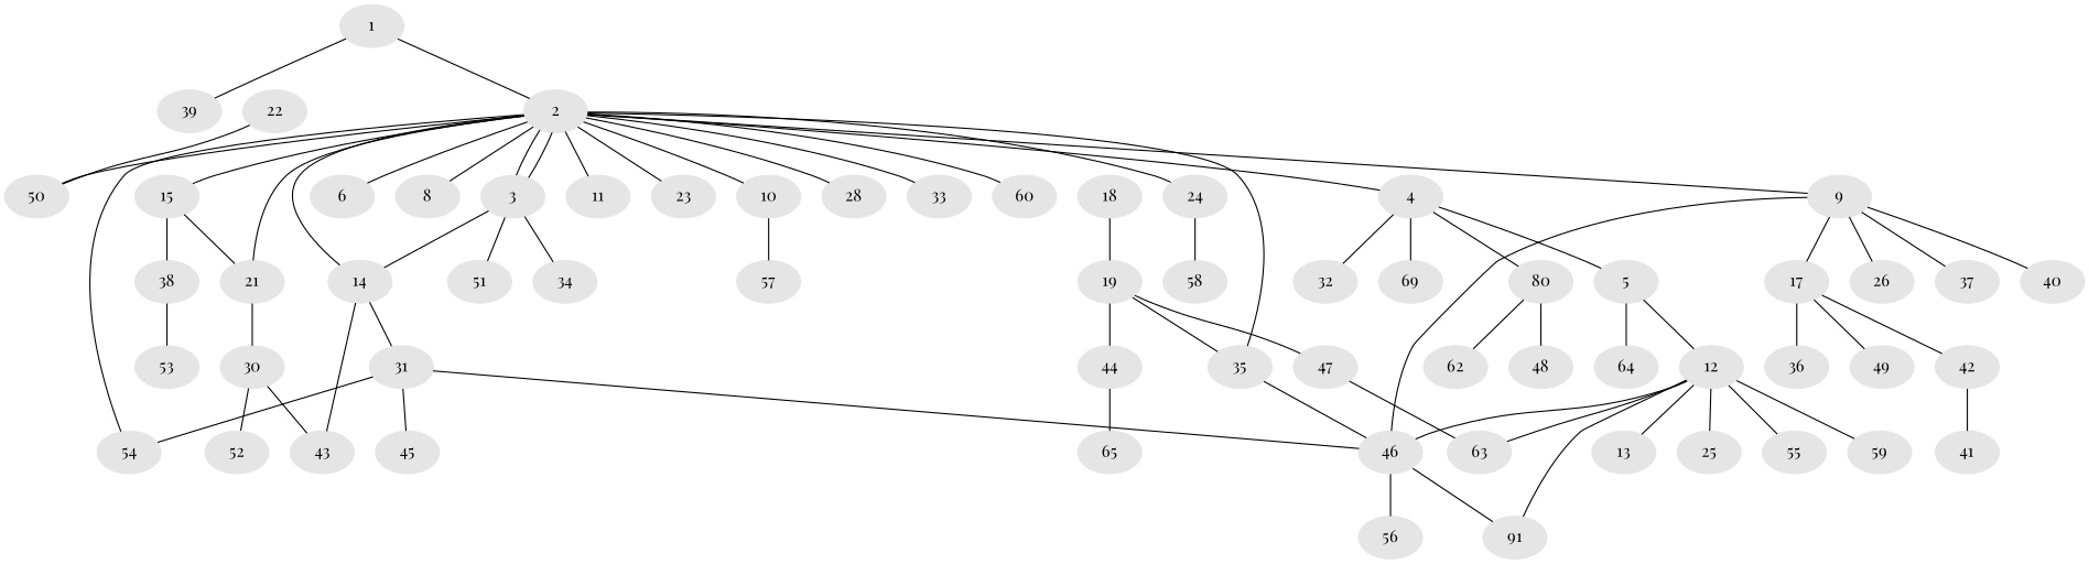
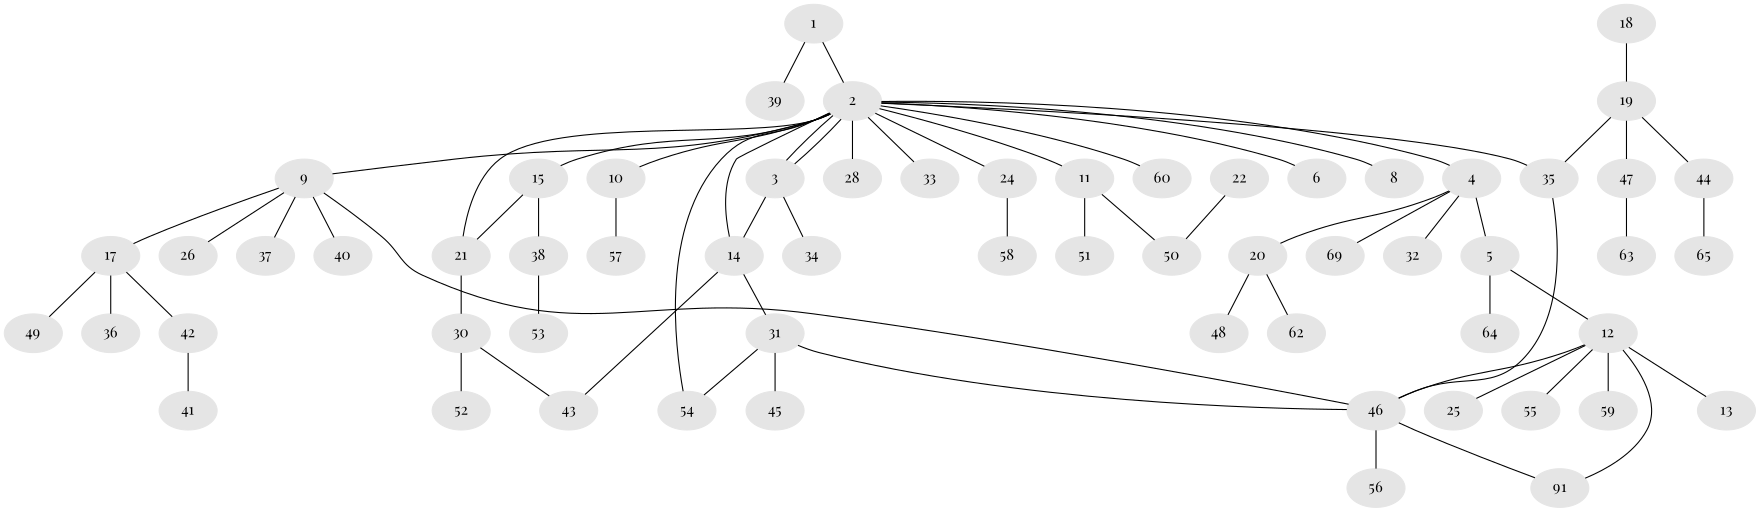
  graph {
    fontname="Playfair Display"
    node [color=gray90 fontname="Playfair Display" style=filled]
    edge [fontname="Playfair Display"]
    1
    2
    39
    3
    4
    6
    8
    9
    10
    11
    14
    15
    21
-   23
    24
    28
    33
    35
    50
    54
    60
    34
    51
    5
-   20 [label=80]
+   20
    n26 [label=69]
    32
    17
    26
    37
    40
    46
    57
    31
    43
    38
    30
    22
    58
    12
    64
    48
    62
    13
    25
    55
    59
    n48 [label=91]
    63
    36
    42
    49
    56
    45
    53
    18
    19
    41
    44
    47
    65
    52
    1 -- 2
    1 -- 39
    2 -- 3
    2 -- 3
    2 -- 4
    2 -- 6
    2 -- 8
    2 -- 9
    2 -- 10
    2 -- 11
    2 -- 14
    2 -- 15
    2 -- 21
-   2 -- 23
    2 -- 24
    2 -- 28
    2 -- 33
    2 -- 35
-   2 -- 50
+   11 -- 50
    2 -- 54
    2 -- 60
    3 -- 14
    3 -- 34
-   3 -- 51
+   11 -- 51
    4 -- 5
    4 -- 20
    4 -- n26
    4 -- 32
    9 -- 17
    9 -- 26
    9 -- 37
    9 -- 40
    9 -- 46
    10 -- 57
    14 -- 31
    14 -- 43
    15 -- 21
    15 -- 38
    21 -- 30
    24 -- 58
    35 -- 46
    5 -- 12
    5 -- 64
    20 -- 48
    20 -- 62
    17 -- 36
    17 -- 42
    17 -- 49
    46 -- n48
    46 -- 56
    31 -- 54
    31 -- 46
    31 -- 45
    38 -- 53
    30 -- 43
    30 -- 52
    22 -- 50
    12 -- 46
    12 -- 13
    12 -- 25
    12 -- 55
    12 -- 59
    12 -- n48
-   12 -- 63
    42 -- 41
    18 -- 19
    19 -- 35
    19 -- 44
    19 -- 47
    44 -- 65
    47 -- 63
  }
